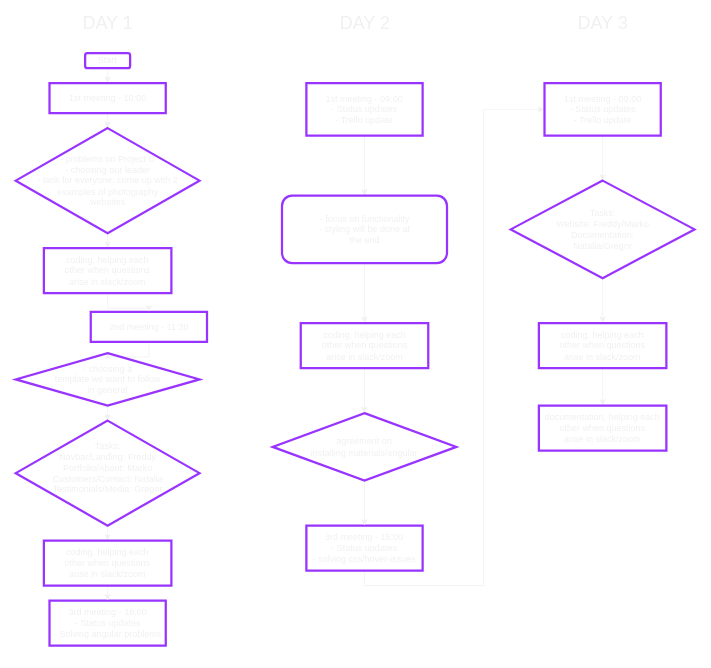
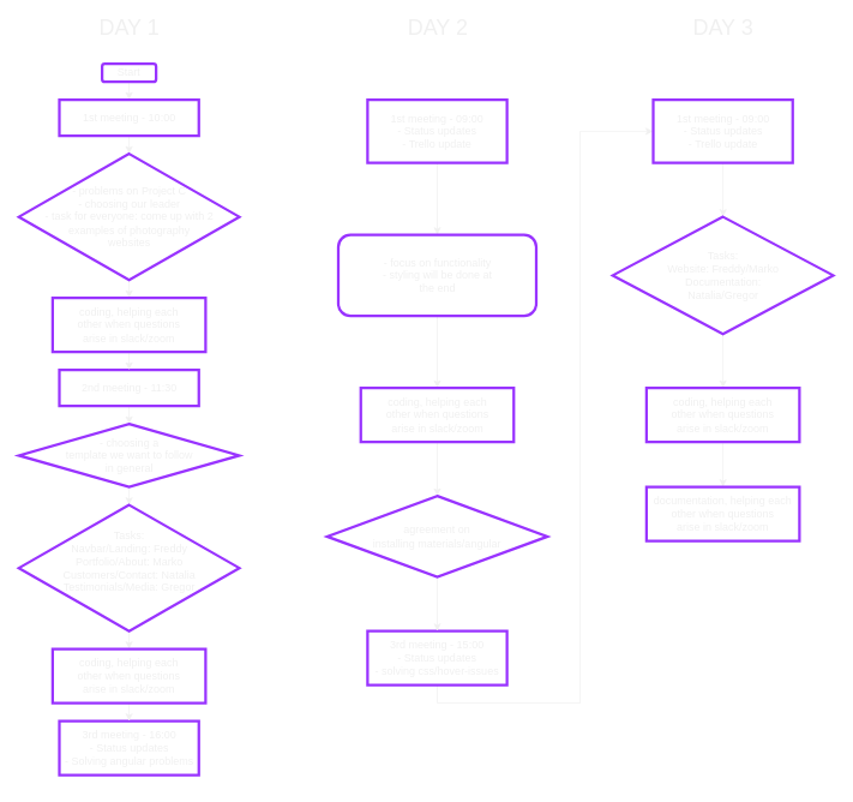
  <mxCell id="0" />
  <mxCell id="1" parent="0" />
  <mxCell id="2" style="edgeStyle=orthogonalEdgeStyle;rounded=0;orthogonalLoop=1;jettySize=auto;html=1;exitX=0.5;exitY=1;exitDx=0;exitDy=0;entryX=0.5;entryY=0;entryDx=0;entryDy=0;fontColor=#F0F0F0;strokeColor=#F0F0F0;" parent="1" source="3" target="5" edge="1"><mxGeometry relative="1" as="geometry" /></mxCell>
  <mxCell id="3" value="Start" style="rounded=1;whiteSpace=wrap;html=1;sketch=0;strokeWidth=3;strokeColor=#9933FF;glass=0;fontColor=#F0F0F0;fillColor=none;" parent="1" vertex="1"><mxGeometry x="113" y="70" width="60" height="20" as="geometry" /></mxCell>
  <mxCell id="4" style="edgeStyle=orthogonalEdgeStyle;rounded=0;orthogonalLoop=1;jettySize=auto;html=1;exitX=0.5;exitY=1;exitDx=0;exitDy=0;entryX=0.5;entryY=0;entryDx=0;entryDy=0;fontColor=#F0F0F0;strokeColor=#F0F0F0;" parent="1" source="5" target="7" edge="1"><mxGeometry relative="1" as="geometry" /></mxCell>
  <mxCell id="5" value="1st meeting - 10:00" style="rounded=0;whiteSpace=wrap;html=1;glass=0;sketch=0;strokeColor=#9933FF;strokeWidth=3;fillColor=none;fontColor=#F0F0F0;" parent="1" vertex="1"><mxGeometry x="65.5" y="110" width="155" height="40" as="geometry" /></mxCell>
  <mxCell id="6" style="edgeStyle=orthogonalEdgeStyle;rounded=0;orthogonalLoop=1;jettySize=auto;html=1;exitX=0.5;exitY=1;exitDx=0;exitDy=0;entryX=0.5;entryY=0;entryDx=0;entryDy=0;fontColor=#F0F0F0;strokeColor=#F0F0F0;" parent="1" source="7" target="20" edge="1"><mxGeometry relative="1" as="geometry" /></mxCell>
  <mxCell id="7" value="&lt;span&gt;- problems on Project C&lt;/span&gt;&lt;br&gt;&lt;span&gt;- choosing our leader&lt;/span&gt;&lt;br&gt;&lt;span&gt;- task for everyone: come up with 2&lt;br&gt;examples&amp;nbsp;&lt;/span&gt;&lt;span style=&quot;text-align: left&quot;&gt;of photography&lt;br&gt;websites&lt;/span&gt;" style="rhombus;whiteSpace=wrap;html=1;rounded=0;glass=0;sketch=0;strokeColor=#9933FF;strokeWidth=3;fillColor=none;fontColor=#F0F0F0;" parent="1" vertex="1"><mxGeometry x="20.5" y="170" width="245" height="140" as="geometry" /></mxCell>
  <mxCell id="8" style="edgeStyle=orthogonalEdgeStyle;rounded=0;orthogonalLoop=1;jettySize=auto;html=1;exitX=0.5;exitY=1;exitDx=0;exitDy=0;entryX=0.5;entryY=0;entryDx=0;entryDy=0;fontColor=#F0F0F0;strokeColor=#F0F0F0;" parent="1" source="9" target="12" edge="1"><mxGeometry relative="1" as="geometry" /></mxCell>
- <mxCell id="9" value="2nd meeting - 11:30" style="rounded=0;whiteSpace=wrap;html=1;glass=0;sketch=0;strokeColor=#9933FF;strokeWidth=3;fillColor=none;fontColor=#F0F0F0;" parent="1" vertex="1"><mxGeometry x="120.5" y="415" width="155" height="40" as="geometry" /></mxCell>
+ <mxCell id="9" value="2nd meeting - 11:30" style="rounded=0;whiteSpace=wrap;html=1;glass=0;sketch=0;strokeColor=#9933FF;strokeWidth=3;fillColor=none;fontColor=#F0F0F0;" parent="1" vertex="1"><mxGeometry x="65.5" y="410" width="155" height="40" as="geometry" /></mxCell>
  <mxCell id="10" value="&lt;font style=&quot;font-size: 24px&quot;&gt;DAY 1&lt;/font&gt;" style="text;html=1;align=center;verticalAlign=middle;resizable=0;points=[];autosize=1;fontColor=#F0F0F0;" parent="1" vertex="1"><mxGeometry x="103" y="20" width="80" height="20" as="geometry" /></mxCell>
  <mxCell id="11" style="edgeStyle=orthogonalEdgeStyle;rounded=0;orthogonalLoop=1;jettySize=auto;html=1;exitX=0.5;exitY=1;exitDx=0;exitDy=0;entryX=0.5;entryY=0;entryDx=0;entryDy=0;fontColor=#F0F0F0;strokeColor=#F0F0F0;" parent="1" source="12" edge="1"><mxGeometry relative="1" as="geometry"><mxPoint x="143" y="560" as="targetPoint" /></mxGeometry></mxCell>
  <mxCell id="12" value="&lt;span&gt;- choosing a&lt;br&gt;template we want to follow&lt;br&gt;in general&lt;br&gt;&lt;/span&gt;" style="rhombus;whiteSpace=wrap;html=1;rounded=0;glass=0;sketch=0;strokeColor=#9933FF;strokeWidth=3;fillColor=none;fontColor=#F0F0F0;" parent="1" vertex="1"><mxGeometry x="20.5" y="470" width="245" height="70" as="geometry" /></mxCell>
  <mxCell id="13" style="edgeStyle=orthogonalEdgeStyle;rounded=0;orthogonalLoop=1;jettySize=auto;html=1;exitX=0.5;exitY=1;exitDx=0;exitDy=0;entryX=0.5;entryY=0;entryDx=0;entryDy=0;fontColor=#F0F0F0;strokeColor=#F0F0F0;" parent="1" source="14" target="22" edge="1"><mxGeometry relative="1" as="geometry" /></mxCell>
  <mxCell id="14" value="Tasks:&lt;br&gt;Navbar/Landing: Freddy&lt;br&gt;Portfolio/About: Marko&lt;br&gt;Customers/Contact: Natalia&lt;br&gt;Testimonials/Media: Gregor&lt;br&gt;&lt;br&gt;" style="rhombus;whiteSpace=wrap;html=1;rounded=0;glass=0;sketch=0;strokeColor=#9933FF;strokeWidth=3;fillColor=none;fontColor=#F0F0F0;" parent="1" vertex="1"><mxGeometry x="20.5" y="560" width="245" height="140" as="geometry" /></mxCell>
  <mxCell id="15" style="edgeStyle=orthogonalEdgeStyle;orthogonalLoop=1;jettySize=auto;html=1;exitX=0.5;exitY=1;exitDx=0;exitDy=0;entryX=0;entryY=0.5;entryDx=0;entryDy=0;fontColor=#F0F0F0;rounded=1;strokeColor=#FFFFFF;" parent="1" source="16" target="18" edge="1"><mxGeometry relative="1" as="geometry" /></mxCell>
  <mxCell id="16" value="3rd meeting - 16:00&lt;br&gt;- Status updates&lt;br&gt;- Solving angular problems" style="rounded=0;whiteSpace=wrap;html=1;glass=0;sketch=0;strokeColor=#9933FF;strokeWidth=3;fillColor=none;fontColor=#F0F0F0;" parent="1" vertex="1"><mxGeometry x="65.5" y="800" width="155" height="60" as="geometry" /></mxCell>
  <mxCell id="17" style="edgeStyle=orthogonalEdgeStyle;rounded=0;orthogonalLoop=1;jettySize=auto;html=1;exitX=0.5;exitY=1;exitDx=0;exitDy=0;entryX=0.5;entryY=0;entryDx=0;entryDy=0;fontColor=#F0F0F0;strokeColor=#F0F0F0;" parent="1" source="18" target="24" edge="1"><mxGeometry relative="1" as="geometry" /></mxCell>
  <mxCell id="18" value="1st meeting - 09:00&lt;br&gt;- Status updates&lt;br&gt;- Trello update" style="rounded=0;whiteSpace=wrap;html=1;glass=0;sketch=0;strokeColor=#9933FF;strokeWidth=3;fillColor=none;fontColor=#F0F0F0;" parent="1" vertex="1"><mxGeometry x="408" y="110" width="155" height="70" as="geometry" /></mxCell>
  <mxCell id="19" style="edgeStyle=orthogonalEdgeStyle;rounded=0;orthogonalLoop=1;jettySize=auto;html=1;exitX=0.5;exitY=1;exitDx=0;exitDy=0;entryX=0.5;entryY=0;entryDx=0;entryDy=0;fontColor=#F0F0F0;strokeColor=#F0F0F0;" edge="1" parent="1" source="20" target="9"><mxGeometry relative="1" as="geometry" /></mxCell>
  <mxCell id="20" value="coding, helping each&lt;br&gt;other when questions&lt;br&gt;arise in slack/zoom" style="rounded=0;whiteSpace=wrap;html=1;glass=0;sketch=0;strokeColor=#9933FF;strokeWidth=3;fillColor=none;fontColor=#F0F0F0;" parent="1" vertex="1"><mxGeometry x="58" y="330" width="170" height="60" as="geometry" /></mxCell>
  <mxCell id="21" style="edgeStyle=orthogonalEdgeStyle;rounded=0;orthogonalLoop=1;jettySize=auto;html=1;exitX=0.5;exitY=1;exitDx=0;exitDy=0;entryX=0.5;entryY=0;entryDx=0;entryDy=0;fontColor=#F0F0F0;strokeColor=#F0F0F0;" parent="1" source="22" target="16" edge="1"><mxGeometry relative="1" as="geometry" /></mxCell>
  <mxCell id="22" value="coding, helping each&lt;br&gt;other when questions&lt;br&gt;arise in slack/zoom" style="rounded=0;whiteSpace=wrap;html=1;glass=0;sketch=0;strokeColor=#9933FF;strokeWidth=3;fillColor=none;fontColor=#F0F0F0;" parent="1" vertex="1"><mxGeometry x="58" y="720" width="170" height="60" as="geometry" /></mxCell>
  <mxCell id="23" style="edgeStyle=orthogonalEdgeStyle;rounded=0;orthogonalLoop=1;jettySize=auto;html=1;exitX=0.5;exitY=1;exitDx=0;exitDy=0;entryX=0.5;entryY=0;entryDx=0;entryDy=0;fontColor=#F0F0F0;strokeColor=#F0F0F0;" parent="1" source="24" target="27" edge="1"><mxGeometry relative="1" as="geometry" /></mxCell>
  <mxCell id="24" value="- focus on functionality&lt;br&gt;- styling will be done at&lt;br&gt;the end" style="whiteSpace=wrap;html=1;glass=0;sketch=0;strokeColor=#9933FF;strokeWidth=3;fillColor=none;fontColor=#F0F0F0;rounded=1;" parent="1" vertex="1"><mxGeometry x="375.5" y="260" width="220" height="90" as="geometry" /></mxCell>
  <mxCell id="25" value="&lt;font style=&quot;font-size: 24px&quot;&gt;DAY 2&lt;br&gt;&lt;/font&gt;" style="text;html=1;align=center;verticalAlign=middle;resizable=0;points=[];autosize=1;fontColor=#F0F0F0;" parent="1" vertex="1"><mxGeometry x="445.5" y="20" width="80" height="20" as="geometry" /></mxCell>
  <mxCell id="26" style="edgeStyle=orthogonalEdgeStyle;rounded=0;orthogonalLoop=1;jettySize=auto;html=1;exitX=0.5;exitY=1;exitDx=0;exitDy=0;entryX=0.5;entryY=0;entryDx=0;entryDy=0;fontColor=#F0F0F0;strokeColor=#F0F0F0;" parent="1" source="27" target="31" edge="1"><mxGeometry relative="1" as="geometry" /></mxCell>
  <mxCell id="27" value="coding, helping each&lt;br&gt;other when questions&lt;br&gt;arise in slack/zoom" style="rounded=0;whiteSpace=wrap;html=1;glass=0;sketch=0;strokeColor=#9933FF;strokeWidth=3;fillColor=none;fontColor=#F0F0F0;" parent="1" vertex="1"><mxGeometry x="400.5" y="430" width="170" height="60" as="geometry" /></mxCell>
  <mxCell id="28" style="edgeStyle=orthogonalEdgeStyle;rounded=0;orthogonalLoop=1;jettySize=auto;html=1;exitX=0.5;exitY=1;exitDx=0;exitDy=0;entryX=0;entryY=0.5;entryDx=0;entryDy=0;fontColor=#F0F0F0;strokeColor=#F0F0F0;" parent="1" source="29" target="34" edge="1"><mxGeometry relative="1" as="geometry" /></mxCell>
  <mxCell id="29" value="3rd meeting - 15:00&lt;br&gt;- Status updates&lt;br&gt;- solving css/hover-issues" style="rounded=0;whiteSpace=wrap;html=1;glass=0;sketch=0;strokeColor=#9933FF;strokeWidth=3;fillColor=none;fontColor=#F0F0F0;" parent="1" vertex="1"><mxGeometry x="408" y="700" width="155" height="60" as="geometry" /></mxCell>
  <mxCell id="30" style="edgeStyle=orthogonalEdgeStyle;rounded=0;orthogonalLoop=1;jettySize=auto;html=1;exitX=0.5;exitY=1;exitDx=0;exitDy=0;entryX=0.5;entryY=0;entryDx=0;entryDy=0;fontColor=#F0F0F0;strokeColor=#F0F0F0;" parent="1" source="31" target="29" edge="1"><mxGeometry relative="1" as="geometry" /></mxCell>
  <mxCell id="31" value="agreement on&lt;br&gt;installing materials/angular" style="rhombus;whiteSpace=wrap;html=1;rounded=0;glass=0;sketch=0;strokeColor=#9933FF;strokeWidth=3;fillColor=none;fontColor=#F0F0F0;" parent="1" vertex="1"><mxGeometry x="363" y="550" width="245" height="90" as="geometry" /></mxCell>
  <mxCell id="32" value="&lt;font style=&quot;font-size: 24px&quot;&gt;DAY 3&lt;br&gt;&lt;/font&gt;" style="text;html=1;align=center;verticalAlign=middle;resizable=0;points=[];autosize=1;fontColor=#F0F0F0;" parent="1" vertex="1"><mxGeometry x="763" y="20" width="80" height="20" as="geometry" /></mxCell>
  <mxCell id="33" style="edgeStyle=orthogonalEdgeStyle;rounded=0;orthogonalLoop=1;jettySize=auto;html=1;exitX=0.5;exitY=1;exitDx=0;exitDy=0;entryX=0.5;entryY=0;entryDx=0;entryDy=0;fontColor=#F0F0F0;strokeColor=#F0F0F0;" parent="1" source="34" target="36" edge="1"><mxGeometry relative="1" as="geometry" /></mxCell>
  <mxCell id="34" value="1st meeting - 09:00&lt;br&gt;- Status updates&lt;br&gt;- Trello update" style="rounded=0;whiteSpace=wrap;html=1;glass=0;sketch=0;strokeColor=#9933FF;strokeWidth=3;fillColor=none;fontColor=#F0F0F0;" parent="1" vertex="1"><mxGeometry x="725.5" y="110" width="155" height="70" as="geometry" /></mxCell>
  <mxCell id="35" style="edgeStyle=orthogonalEdgeStyle;rounded=0;orthogonalLoop=1;jettySize=auto;html=1;exitX=0.5;exitY=1;exitDx=0;exitDy=0;entryX=0.5;entryY=0;entryDx=0;entryDy=0;fontColor=#F0F0F0;strokeColor=#F0F0F0;" parent="1" source="36" target="38" edge="1"><mxGeometry relative="1" as="geometry" /></mxCell>
  <mxCell id="36" value="Tasks:&lt;br&gt;Website: Freddy/Marko&lt;br&gt;Documentation:&lt;br&gt;Natalia/Gregor" style="rhombus;whiteSpace=wrap;html=1;rounded=0;glass=0;sketch=0;strokeColor=#9933FF;strokeWidth=3;fillColor=none;fontColor=#F0F0F0;" parent="1" vertex="1"><mxGeometry x="680.5" y="240" width="245" height="130" as="geometry" /></mxCell>
  <mxCell id="37" style="edgeStyle=orthogonalEdgeStyle;rounded=0;orthogonalLoop=1;jettySize=auto;html=1;exitX=0.5;exitY=1;exitDx=0;exitDy=0;entryX=0.5;entryY=0;entryDx=0;entryDy=0;fontColor=#F0F0F0;strokeColor=#F0F0F0;" parent="1" source="38" target="39" edge="1"><mxGeometry relative="1" as="geometry" /></mxCell>
  <mxCell id="38" value="coding, helping each&lt;br&gt;other when questions&lt;br&gt;arise in slack/zoom" style="rounded=0;whiteSpace=wrap;html=1;glass=0;sketch=0;strokeColor=#9933FF;strokeWidth=3;fillColor=none;fontColor=#F0F0F0;" parent="1" vertex="1"><mxGeometry x="718" y="430" width="170" height="60" as="geometry" /></mxCell>
  <mxCell id="39" value="documentation, helping each&lt;br&gt;other when questions&lt;br&gt;arise in slack/zoom" style="rounded=0;whiteSpace=wrap;html=1;glass=0;sketch=0;strokeColor=#9933FF;strokeWidth=3;fillColor=none;fontColor=#F0F0F0;" parent="1" vertex="1"><mxGeometry x="718" y="540" width="170" height="60" as="geometry" /></mxCell>
